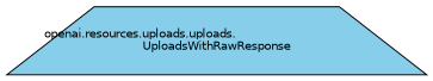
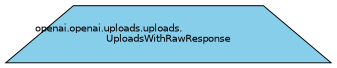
  digraph {
    rankdir=LR
-   n1 [color=black fillcolor=skyblue fontname=Helvetica fontsize=10 height=0.2 label="openai.resources.uploads.uploads.\lUploadsWithRawResponse" shape=trapezium style=filled width=0.4]
+   n1 [color=black fillcolor=skyblue fontname=Helvetica fontsize=10 height=0.2 label="openai.openai.uploads.uploads.\lUploadsWithRawResponse" shape=trapezium style=filled width=0.4]
  }
